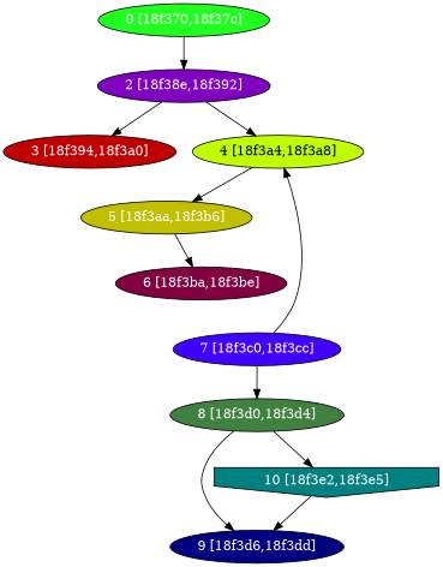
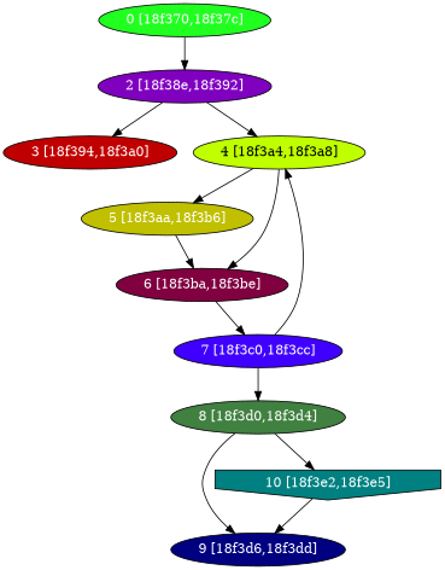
  digraph {
    node [fontcolor="#ffffff" shape=oval style=filled]
    n1 [fillcolor="#20FF20" label="0 [18f370,18f37c]"]
    n2 [fillcolor="#8000C0" label="2 [18f38e,18f392]"]
    n3 [fillcolor="#C00000" label="3 [18f394,18f3a0]"]
    n4 [fillcolor="#C0FF00" fontcolor="#000000" label="4 [18f3a4,18f3a8]"]
    n5 [fillcolor="#C0C000" label="5 [18f3aa,18f3b6]"]
    n6 [fillcolor="#800040" label="6 [18f3ba,18f3be]"]
    n7 [fillcolor="#4000FF" label="7 [18f3c0,18f3cc]"]
    n8 [fillcolor="#408040" label="8 [18f3d0,18f3d4]"]
    n9 [fillcolor="#000080" label="9 [18f3d6,18f3dd]"]
    n10 [fillcolor="#008080" label="10 [18f3e2,18f3e5]" shape=invhouse]
    n1 -> n2
    n2 -> n3
    n2 -> n4
    n4 -> n5
+   n4 -> n6
    n5 -> n6
+   n6 -> n7
    n7 -> n4
    n7 -> n8
    n8 -> n9
    n8 -> n10
    n10 -> n9
  }
